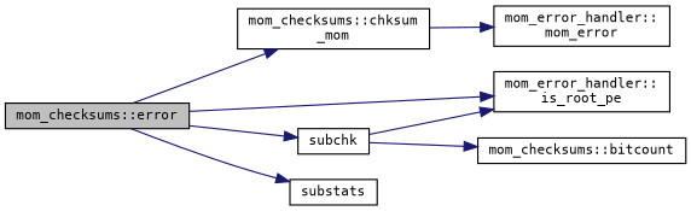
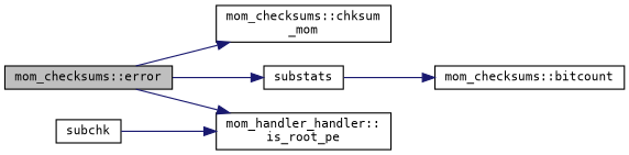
  digraph {
    fontname="DejaVu Sans Mono"
    rankdir=LR
    node [color=black fillcolor=white fontname="DejaVu Sans Mono" fontsize=10 shape=record style=filled]
    edge [color=midnightblue fontname="DejaVu Sans Mono" fontsize=10 labelfontname=Helvetica labelfontsize=10 style=solid]
    n1 [fillcolor=grey75 fontcolor=black height=0.2 label="mom_checksums::error" width=0.4]
    n2 [height=0.2 label="mom_checksums::chksum\l_mom" width=0.4]
-   n3 [height=0.2 label="mom_error_handler::\lis_root_pe" width=0.4]
+   n3 [height=0.2 label="mom_handler_handler::\lis_root_pe" width=0.4]
    n4 [height=0.2 label=subchk width=0.4]
    n5 [height=0.2 label=substats width=0.4]
-   n6 [height=0.2 label="mom_error_handler::\lmom_error" width=0.4]
    n7 [height=0.2 label="mom_checksums::bitcount" width=0.4]
    n1 -> n2
    n1 -> n3
-   n1 -> n4
    n1 -> n5
-   n2 -> n6
    n4 -> n3
-   n4 -> n7
+   n5 -> n7
  }
